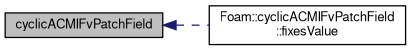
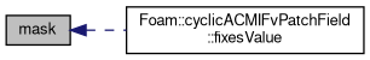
  digraph {
    rankdir=LR
    node [color=black fontname=FreeSans fontsize=10 shape=record]
-   n1 [fillcolor=grey75 fontcolor=black height=0.2 label=cyclicACMIFvPatchField style=filled width=0.4]
+   n1 [fillcolor=grey75 fontcolor=black height=0.2 label=mask style=filled width=0.4]
    n2 [height=0.2 label="Foam::cyclicACMIFvPatchField\l::fixesValue" width=0.4]
    n1 -> n2 [color=midnightblue dir=back fontname=FreeSans fontsize=10 labelfontname=FreeSans labelfontsize=10 style=dashed]
  }
